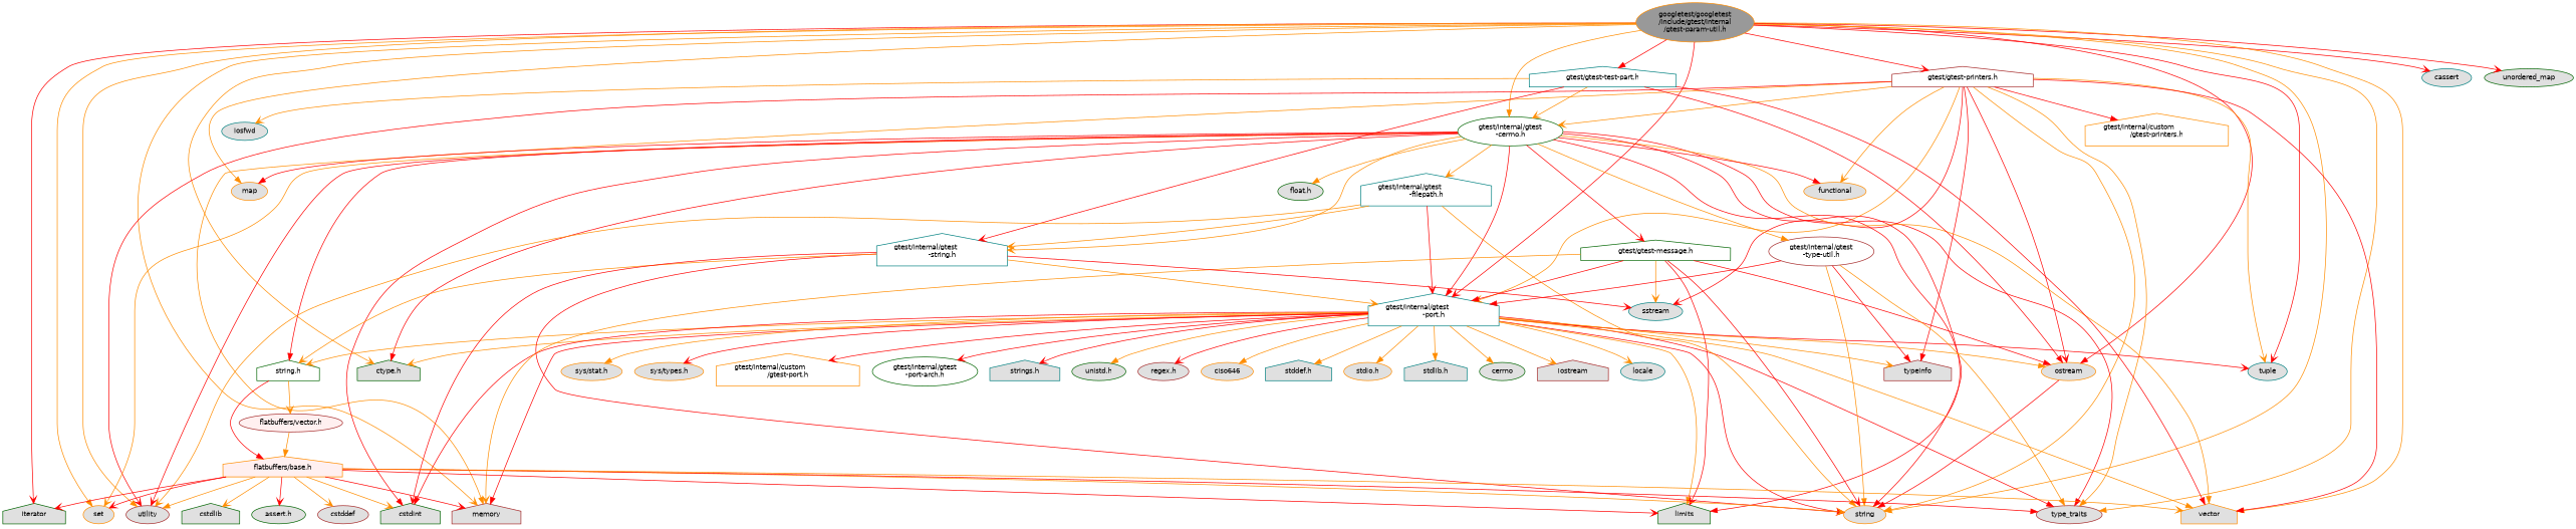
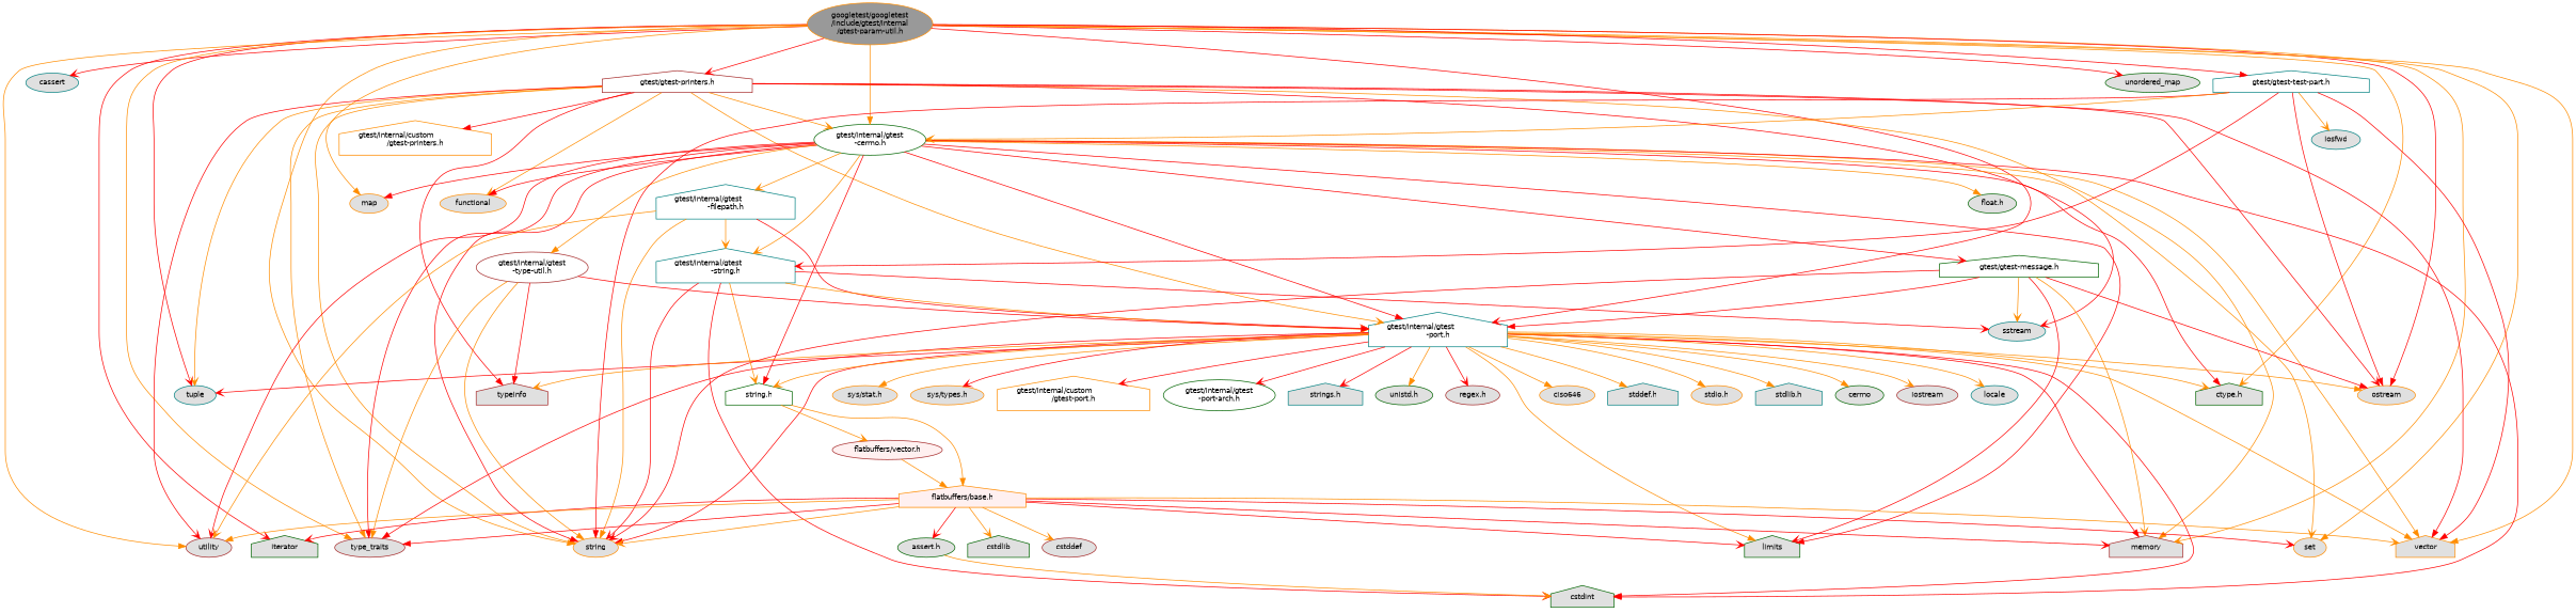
  digraph {
    node [color=darkorange fillcolor="#E0E0E0" fontname=Helvetica fontsize=10 shape=ellipse style=filled]
    edge [arrowhead=vee color=darkorange fontname=Helvetica fontsize=10 labelfontname=Helvetica labelfontsize=10 style=solid]
    n1 [fillcolor=grey60 fontcolor=black height=0.2 label="googletest/googletest\l/include/gtest/internal\l/gtest-param-util.h" width=0.4]
    n2 [color=darkgreen height=0.2 label="ctype.h" shape=house width=0.4]
    n3 [color=teal height=0.2 label=cassert width=0.4]
    n4 [color=darkgreen height=0.2 label=iterator shape=house width=0.4]
    n5 [height=0.2 label=map width=0.4]
    n6 [color=brown height=0.2 label=memory shape=house width=0.4]
    n7 [height=0.2 label=ostream width=0.4]
    n8 [height=0.2 label=set width=0.4]
    n9 [height=0.2 label=string width=0.4]
    n10 [color=teal height=0.2 label=tuple width=0.4]
    n11 [color=brown height=0.2 label=type_traits width=0.4]
    n12 [color=darkgreen height=0.2 label=unordered_map width=0.4]
    n13 [color=brown height=0.2 label=utility width=0.4]
    n14 [height=0.2 label=vector shape=house width=0.4]
    n15 [color=brown fillcolor=white height=0.2 label="gtest/gtest-printers.h" shape=house width=0.4]
    n16 [color=darkgreen fillcolor=white height=0.2 label="gtest/internal/gtest\l-cerrno.h" width=0.4]
    n17 [color=teal fillcolor=white height=0.2 label="gtest/internal/gtest\l-port.h" shape=house width=0.4]
    n18 [color=teal fillcolor=white height=0.2 label="gtest/gtest-test-part.h" shape=house width=0.4]
    n19 [height=0.2 label=functional width=0.4]
    n20 [color=teal height=0.2 label=sstream width=0.4]
    n21 [color=brown height=0.2 label=typeinfo shape=house width=0.4]
    n22 [fillcolor=white height=0.2 label="gtest/internal/custom\l/gtest-printers.h" shape=house width=0.4]
    n23 [color=darkgreen fillcolor=white height=0.2 label="string.h" shape=house width=0.4]
    n24 [color=darkgreen height=0.2 label=cstdint shape=house width=0.4]
    n25 [color=darkgreen height=0.2 label=limits shape=house width=0.4]
    n26 [color=darkgreen height=0.2 label="float.h" width=0.4]
    n27 [color=darkgreen fillcolor=white height=0.2 label="gtest/gtest-message.h" shape=house width=0.4]
    n28 [color=teal fillcolor=white height=0.2 label="gtest/internal/gtest\l-filepath.h" shape=house width=0.4]
    n29 [color=teal fillcolor=white height=0.2 label="gtest/internal/gtest\l-string.h" shape=house width=0.4]
    n30 [color=brown fillcolor=white height=0.2 label="gtest/internal/gtest\l-type-util.h" width=0.4]
    n31 [height=0.2 label=ciso646 width=0.4]
    n32 [color=teal height=0.2 label="stddef.h" shape=house width=0.4]
    n33 [height=0.2 label="stdio.h" width=0.4]
    n34 [color=teal height=0.2 label="stdlib.h" shape=house width=0.4]
    n35 [color=darkgreen height=0.2 label=cerrno width=0.4]
-   n36 [color=brown height=0.2 label=iostream shape=house width=0.4]
+   n36 [color=brown height=0.2 label=iostream width=0.4]
    n37 [color=teal height=0.2 label=locale width=0.4]
    n38 [height=0.2 label="sys/stat.h" width=0.4]
    n39 [height=0.2 label="sys/types.h" width=0.4]
    n40 [fillcolor=white height=0.2 label="gtest/internal/custom\l/gtest-port.h" shape=house width=0.4]
    n41 [color=darkgreen fillcolor=white height=0.2 label="gtest/internal/gtest\l-port-arch.h" width=0.4]
    n42 [color=teal height=0.2 label="strings.h" shape=house width=0.4]
    n43 [color=darkgreen height=0.2 label="unistd.h" width=0.4]
    n44 [color=brown height=0.2 label="regex.h" width=0.4]
    n45 [color=teal height=0.2 label=iosfwd width=0.4]
    n46 [fillcolor="#FFF0F0" height=0.2 label="flatbuffers/base.h" shape=house width=0.4]
    n47 [color=brown fillcolor="#FFF0F0" height=0.2 label="flatbuffers/vector.h" width=0.4]
    n48 [color=darkgreen height=0.2 label="assert.h" width=0.4]
    n49 [color=brown height=0.2 label=cstddef width=0.4]
    n50 [color=darkgreen height=0.2 label=cstdlib shape=house width=0.4]
    n1 -> n2
    n1 -> n3 [color=red]
    n1 -> n4 [color=red]
    n1 -> n5 [arrowhead=normal]
    n1 -> n6
    n1 -> n7 [arrowhead=normal color=red]
    n1 -> n8 [arrowhead=normal]
    n1 -> n9 [arrowhead=normal]
    n1 -> n10 [color=red]
    n1 -> n11 [arrowhead=normal]
    n1 -> n12 [color=red]
    n1 -> n13 [arrowhead=normal]
    n1 -> n14 [arrowhead=normal]
    n1 -> n15 [color=red]
    n1 -> n16 [arrowhead=normal]
    n1 -> n17 [color=red]
    n1 -> n18 [arrowhead=normal color=red]
    n15 -> n6 [arrowhead=normal]
    n15 -> n7 [color=red]
    n15 -> n9
    n15 -> n10
    n15 -> n11 [arrowhead=normal]
    n15 -> n13 [color=red]
    n15 -> n14 [arrowhead=normal color=red]
    n15 -> n16
    n15 -> n17
    n15 -> n19
    n15 -> n20 [color=red]
    n15 -> n21 [arrowhead=normal color=red]
    n15 -> n22 [arrowhead=normal color=red]
    n16 -> n2 [arrowhead=normal color=red]
    n16 -> n5 [arrowhead=normal color=red]
    n16 -> n8
    n16 -> n9 [arrowhead=normal color=red]
    n16 -> n11 [arrowhead=normal color=red]
    n16 -> n13 [color=red]
    n16 -> n14 [arrowhead=normal]
    n16 -> n17 [arrowhead=normal color=red]
    n16 -> n19 [arrowhead=normal color=red]
    n16 -> n23 [arrowhead=normal color=red]
    n16 -> n24 [arrowhead=normal color=red]
    n16 -> n25 [arrowhead=normal color=red]
    n16 -> n26 [arrowhead=normal]
    n16 -> n27 [color=red]
    n16 -> n28
    n16 -> n29
    n16 -> n30 [arrowhead=normal]
    n17 -> n2
    n17 -> n6 [arrowhead=normal color=red]
    n17 -> n7 [arrowhead=normal]
    n17 -> n9 [arrowhead=normal color=red]
    n17 -> n10 [color=red]
    n17 -> n11 [arrowhead=normal color=red]
    n17 -> n14 [arrowhead=normal]
    n17 -> n21
    n17 -> n23
    n17 -> n24 [arrowhead=normal color=red]
    n17 -> n25 [arrowhead=normal]
    n17 -> n31 [arrowhead=normal]
    n17 -> n32 [arrowhead=normal]
    n17 -> n33 [arrowhead=normal]
    n17 -> n34 [arrowhead=normal]
    n17 -> n35 [arrowhead=normal]
    n17 -> n36
    n17 -> n37
    n17 -> n38 [arrowhead=normal]
    n17 -> n39 [color=red]
    n17 -> n40 [color=red]
    n17 -> n41 [color=red]
    n17 -> n42 [color=red]
    n17 -> n43 [arrowhead=normal]
    n17 -> n44 [color=red]
    n18 -> n7 [arrowhead=normal color=red]
-   n7 -> n9 [arrowhead=normal color=red]
+   n18 -> n9 [arrowhead=normal color=red]
    n18 -> n14 [arrowhead=normal color=red]
    n18 -> n16
    n18 -> n29 [color=red]
    n18 -> n45
-   n23 -> n46 [arrowhead=normal color=red]
+   n23 -> n46 [arrowhead=normal]
    n23 -> n47
    n27 -> n6
    n27 -> n7 [arrowhead=normal color=red]
    n27 -> n9 [color=red]
    n27 -> n17 [arrowhead=normal color=red]
    n27 -> n20
    n27 -> n25 [color=red]
    n28 -> n9 [arrowhead=normal]
    n28 -> n13
    n28 -> n17 [color=red]
    n28 -> n29
    n29 -> n9 [color=red]
    n29 -> n17
    n29 -> n20 [color=red]
    n29 -> n23
    n29 -> n24 [color=red]
    n30 -> n9 [arrowhead=normal]
    n30 -> n11 [arrowhead=normal]
    n30 -> n17 [arrowhead=normal color=red]
    n30 -> n21 [arrowhead=normal color=red]
    n46 -> n4 [color=red]
    n46 -> n6 [color=red]
    n46 -> n8 [color=red]
    n46 -> n9
    n46 -> n11 [arrowhead=normal color=red]
    n46 -> n13 [arrowhead=normal]
    n46 -> n14
-   n46 -> n24
+   n48 -> n24
    n46 -> n25 [color=red]
    n46 -> n48 [color=red]
    n46 -> n49
    n46 -> n50
    n47 -> n46 [arrowhead=normal]
  }
